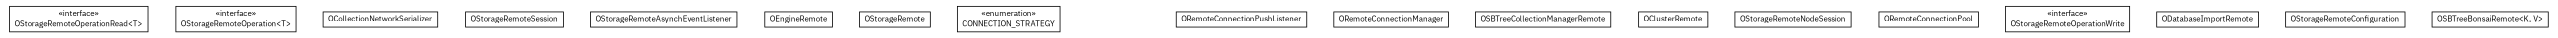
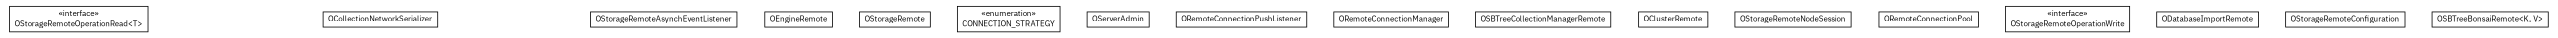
  digraph {
    nodesep=0.25
    ranksep=0.5
    fontname="IBM Plex Sans"
    node [fontcolor=black fontname="IBM Plex Sans" fontsize=10.0 shape=plaintext]
    n1 [label=<<table title="com.orientechnologies.orient.client.remote.OStorageRemoteOperationRead" border="0" cellborder="1" cellspacing="0" cellpadding="2" port="p" href="./OStorageRemoteOperationRead.html"> 		<tr><td><table border="0" cellspacing="0" cellpadding="1"> <tr><td align="center" balign="center"> &#171;interface&#187; </td></tr> <tr><td align="center" balign="center"> OStorageRemoteOperationRead&lt;T&gt; </td></tr> 		</table></td></tr> 		</table>>]
-   n2 [label=<<table title="com.orientechnologies.orient.client.remote.OStorageRemoteOperation" border="0" cellborder="1" cellspacing="0" cellpadding="2" port="p" href="./OStorageRemoteOperation.html"> 		<tr><td><table border="0" cellspacing="0" cellpadding="1"> <tr><td align="center" balign="center"> &#171;interface&#187; </td></tr> <tr><td align="center" balign="center"> OStorageRemoteOperation&lt;T&gt; </td></tr> 		</table></td></tr> 		</table>>]
    n3 [label=<<table title="com.orientechnologies.orient.client.remote.OCollectionNetworkSerializer" border="0" cellborder="1" cellspacing="0" cellpadding="2" port="p" href="./OCollectionNetworkSerializer.html"> 		<tr><td><table border="0" cellspacing="0" cellpadding="1"> <tr><td align="center" balign="center"> OCollectionNetworkSerializer </td></tr> 		</table></td></tr> 		</table>>]
-   n4 [label=<<table title="com.orientechnologies.orient.client.remote.OStorageRemoteSession" border="0" cellborder="1" cellspacing="0" cellpadding="2" port="p" href="./OStorageRemoteSession.html"> 		<tr><td><table border="0" cellspacing="0" cellpadding="1"> <tr><td align="center" balign="center"> OStorageRemoteSession </td></tr> 		</table></td></tr> 		</table>>]
    n5 [label=<<table title="com.orientechnologies.orient.client.remote.OStorageRemoteAsynchEventListener" border="0" cellborder="1" cellspacing="0" cellpadding="2" port="p" href="./OStorageRemoteAsynchEventListener.html"> 		<tr><td><table border="0" cellspacing="0" cellpadding="1"> <tr><td align="center" balign="center"> OStorageRemoteAsynchEventListener </td></tr> 		</table></td></tr> 		</table>>]
    n6 [label=<<table title="com.orientechnologies.orient.client.remote.OEngineRemote" border="0" cellborder="1" cellspacing="0" cellpadding="2" port="p" href="./OEngineRemote.html"> 		<tr><td><table border="0" cellspacing="0" cellpadding="1"> <tr><td align="center" balign="center"> OEngineRemote </td></tr> 		</table></td></tr> 		</table>>]
    n7 [label=<<table title="com.orientechnologies.orient.client.remote.OStorageRemote" border="0" cellborder="1" cellspacing="0" cellpadding="2" port="p" href="./OStorageRemote.html"> 		<tr><td><table border="0" cellspacing="0" cellpadding="1"> <tr><td align="center" balign="center"> OStorageRemote </td></tr> 		</table></td></tr> 		</table>>]
    n8 [label=<<table title="com.orientechnologies.orient.client.remote.OStorageRemote.CONNECTION_STRATEGY" border="0" cellborder="1" cellspacing="0" cellpadding="2" port="p" href="./OStorageRemote.CONNECTION_STRATEGY.html"> 		<tr><td><table border="0" cellspacing="0" cellpadding="1"> <tr><td align="center" balign="center"> &#171;enumeration&#187; </td></tr> <tr><td align="center" balign="center"> CONNECTION_STRATEGY </td></tr> 		</table></td></tr> 		</table>>]
+   n9 [label=<<table title="com.orientechnologies.orient.client.remote.OServerAdmin" border="0" cellborder="1" cellspacing="0" cellpadding="2" port="p" href="./OServerAdmin.html"> 		<tr><td><table border="0" cellspacing="0" cellpadding="1"> <tr><td align="center" balign="center"> OServerAdmin </td></tr> 		</table></td></tr> 		</table>>]
    n10 [label=<<table title="com.orientechnologies.orient.client.remote.ORemoteConnectionPushListener" border="0" cellborder="1" cellspacing="0" cellpadding="2" port="p" href="./ORemoteConnectionPushListener.html"> 		<tr><td><table border="0" cellspacing="0" cellpadding="1"> <tr><td align="center" balign="center"> ORemoteConnectionPushListener </td></tr> 		</table></td></tr> 		</table>>]
    n11 [label=<<table title="com.orientechnologies.orient.client.remote.ORemoteConnectionManager" border="0" cellborder="1" cellspacing="0" cellpadding="2" port="p" href="./ORemoteConnectionManager.html"> 		<tr><td><table border="0" cellspacing="0" cellpadding="1"> <tr><td align="center" balign="center"> ORemoteConnectionManager </td></tr> 		</table></td></tr> 		</table>>]
    n12 [label=<<table title="com.orientechnologies.orient.client.remote.OSBTreeCollectionManagerRemote" border="0" cellborder="1" cellspacing="0" cellpadding="2" port="p" href="./OSBTreeCollectionManagerRemote.html"> 		<tr><td><table border="0" cellspacing="0" cellpadding="1"> <tr><td align="center" balign="center"> OSBTreeCollectionManagerRemote </td></tr> 		</table></td></tr> 		</table>>]
    n13 [label=<<table title="com.orientechnologies.orient.client.remote.OClusterRemote" border="0" cellborder="1" cellspacing="0" cellpadding="2" port="p" href="./OClusterRemote.html"> 		<tr><td><table border="0" cellspacing="0" cellpadding="1"> <tr><td align="center" balign="center"> OClusterRemote </td></tr> 		</table></td></tr> 		</table>>]
    n14 [label=<<table title="com.orientechnologies.orient.client.remote.OStorageRemoteNodeSession" border="0" cellborder="1" cellspacing="0" cellpadding="2" port="p" href="./OStorageRemoteNodeSession.html"> 		<tr><td><table border="0" cellspacing="0" cellpadding="1"> <tr><td align="center" balign="center"> OStorageRemoteNodeSession </td></tr> 		</table></td></tr> 		</table>>]
    n15 [label=<<table title="com.orientechnologies.orient.client.remote.ORemoteConnectionPool" border="0" cellborder="1" cellspacing="0" cellpadding="2" port="p" href="./ORemoteConnectionPool.html"> 		<tr><td><table border="0" cellspacing="0" cellpadding="1"> <tr><td align="center" balign="center"> ORemoteConnectionPool </td></tr> 		</table></td></tr> 		</table>>]
    n16 [label=<<table title="com.orientechnologies.orient.client.remote.OStorageRemoteOperationWrite" border="0" cellborder="1" cellspacing="0" cellpadding="2" port="p" href="./OStorageRemoteOperationWrite.html"> 		<tr><td><table border="0" cellspacing="0" cellpadding="1"> <tr><td align="center" balign="center"> &#171;interface&#187; </td></tr> <tr><td align="center" balign="center"> OStorageRemoteOperationWrite </td></tr> 		</table></td></tr> 		</table>>]
    n17 [label=<<table title="com.orientechnologies.orient.client.remote.ODatabaseImportRemote" border="0" cellborder="1" cellspacing="0" cellpadding="2" port="p" href="./ODatabaseImportRemote.html"> 		<tr><td><table border="0" cellspacing="0" cellpadding="1"> <tr><td align="center" balign="center"> ODatabaseImportRemote </td></tr> 		</table></td></tr> 		</table>>]
    n18 [label=<<table title="com.orientechnologies.orient.client.remote.OStorageRemoteConfiguration" border="0" cellborder="1" cellspacing="0" cellpadding="2" port="p" href="./OStorageRemoteConfiguration.html"> 		<tr><td><table border="0" cellspacing="0" cellpadding="1"> <tr><td align="center" balign="center"> OStorageRemoteConfiguration </td></tr> 		</table></td></tr> 		</table>>]
    n19 [label=<<table title="com.orientechnologies.orient.client.remote.OSBTreeBonsaiRemote" border="0" cellborder="1" cellspacing="0" cellpadding="2" port="p" href="./OSBTreeBonsaiRemote.html"> 		<tr><td><table border="0" cellspacing="0" cellpadding="1"> <tr><td align="center" balign="center"> OSBTreeBonsaiRemote&lt;K, V&gt; </td></tr> 		</table></td></tr> 		</table>>]
  }
